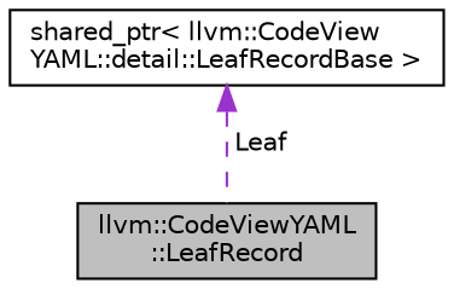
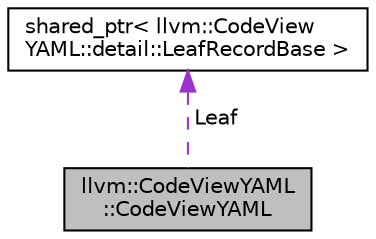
  digraph {
    node [color=black fontname=Helvetica fontsize=10 shape=box]
-   n1 [fillcolor=grey75 fontcolor=black height=0.2 label="llvm::CodeViewYAML\l::LeafRecord" style=filled width=0.4]
+   n1 [fillcolor=grey75 fontcolor=black height=0.2 label="llvm::CodeViewYAML\l::CodeViewYAML" style=filled width=0.4]
    n2 [height=0.2 label="shared_ptr\< llvm::CodeView\lYAML::detail::LeafRecordBase \>" width=0.4]
    n2 -> n1 [color=darkorchid3 dir=back fontname=Helvetica fontsize=10 label=" Leaf" labelfontname=Helvetica labelfontsize=10 style=dashed]
  }
